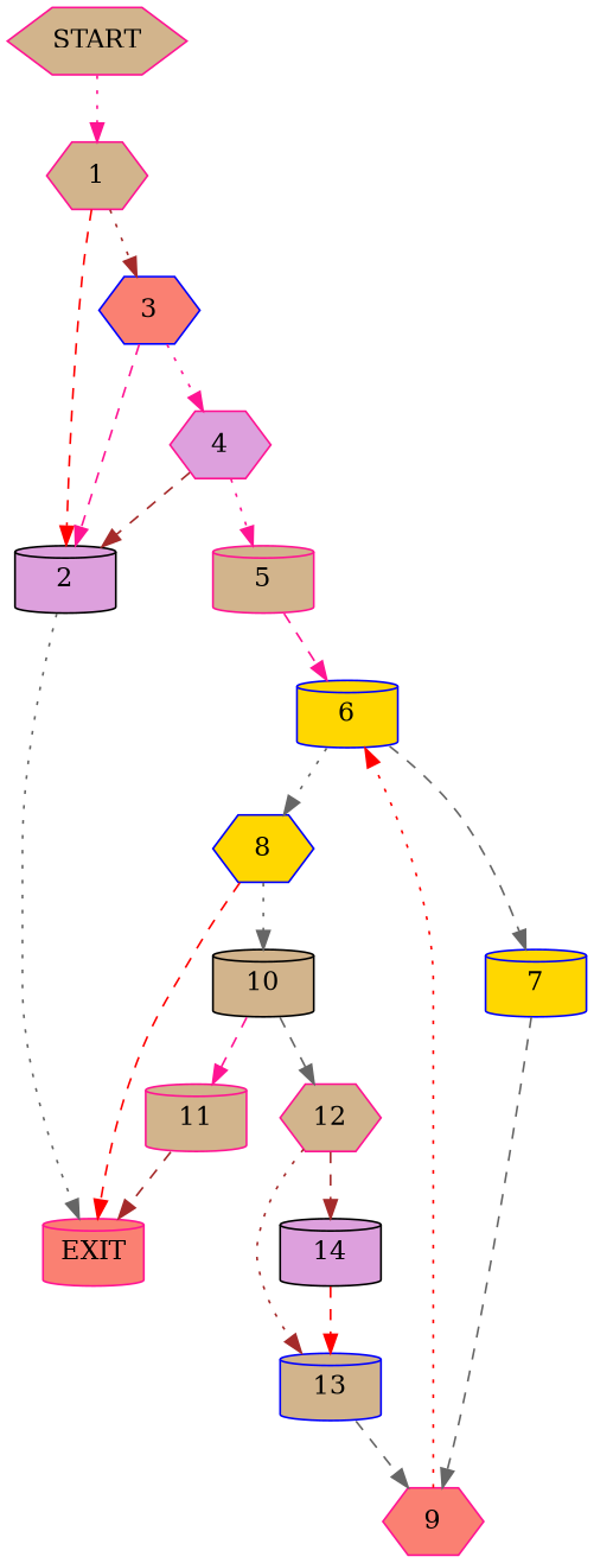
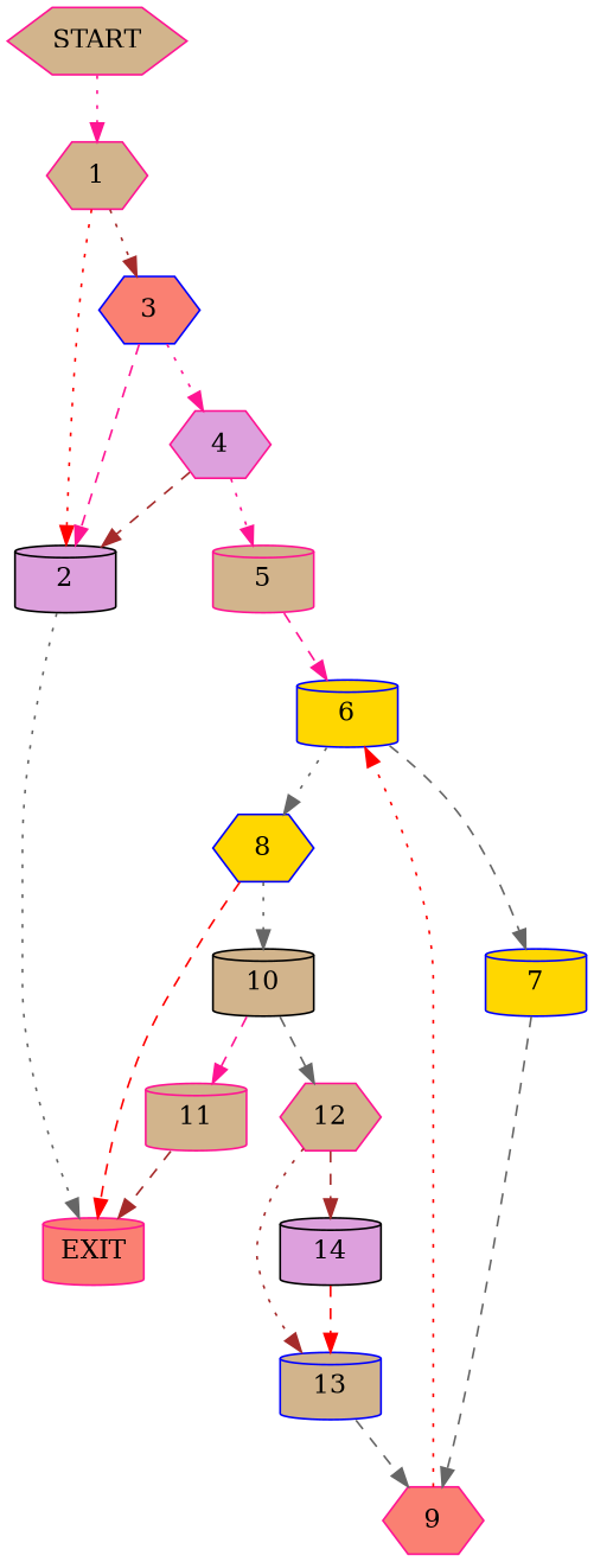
  digraph {
    node [color=deeppink fillcolor=tan shape=cylinder style=filled]
    edge [color=gray40 style=dashed]
    n1 [label=START shape=hexagon]
    1 [shape=hexagon]
    2 [color=black fillcolor=plum]
    3 [color=blue fillcolor=salmon shape=hexagon]
    n5 [fillcolor=salmon label=EXIT]
    4 [fillcolor=plum shape=hexagon]
    5
    6 [color=blue fillcolor=gold]
    7 [color=blue fillcolor=gold]
    8 [color=blue fillcolor=gold shape=hexagon]
    9 [fillcolor=salmon shape=hexagon]
    10 [color=black]
    11
    12 [shape=hexagon]
    13 [color=blue]
    14 [color=black fillcolor=plum]
    n1 -> 1 [color=deeppink style=dotted]
-   1 -> 2 [color=red]
+   1 -> 2 [color=red style=dotted]
    1 -> 3 [color=brown style=dotted]
    2 -> n5 [style=dotted]
    3 -> 2 [color=deeppink]
    3 -> 4 [color=deeppink style=dotted]
    4 -> 2 [color=brown]
    4 -> 5 [color=deeppink style=dotted]
    5 -> 6 [color=deeppink]
    6 -> 7
    6 -> 8 [style=dotted]
    7 -> 9
    8 -> n5 [color=red]
    8 -> 10 [style=dotted]
    9 -> 6 [color=red style=dotted]
    10 -> 11 [color=deeppink]
    10 -> 12
    11 -> n5 [color=brown]
    12 -> 13 [color=brown style=dotted]
    12 -> 14 [color=brown]
    13 -> 9
    14 -> 13 [color=red]
  }
